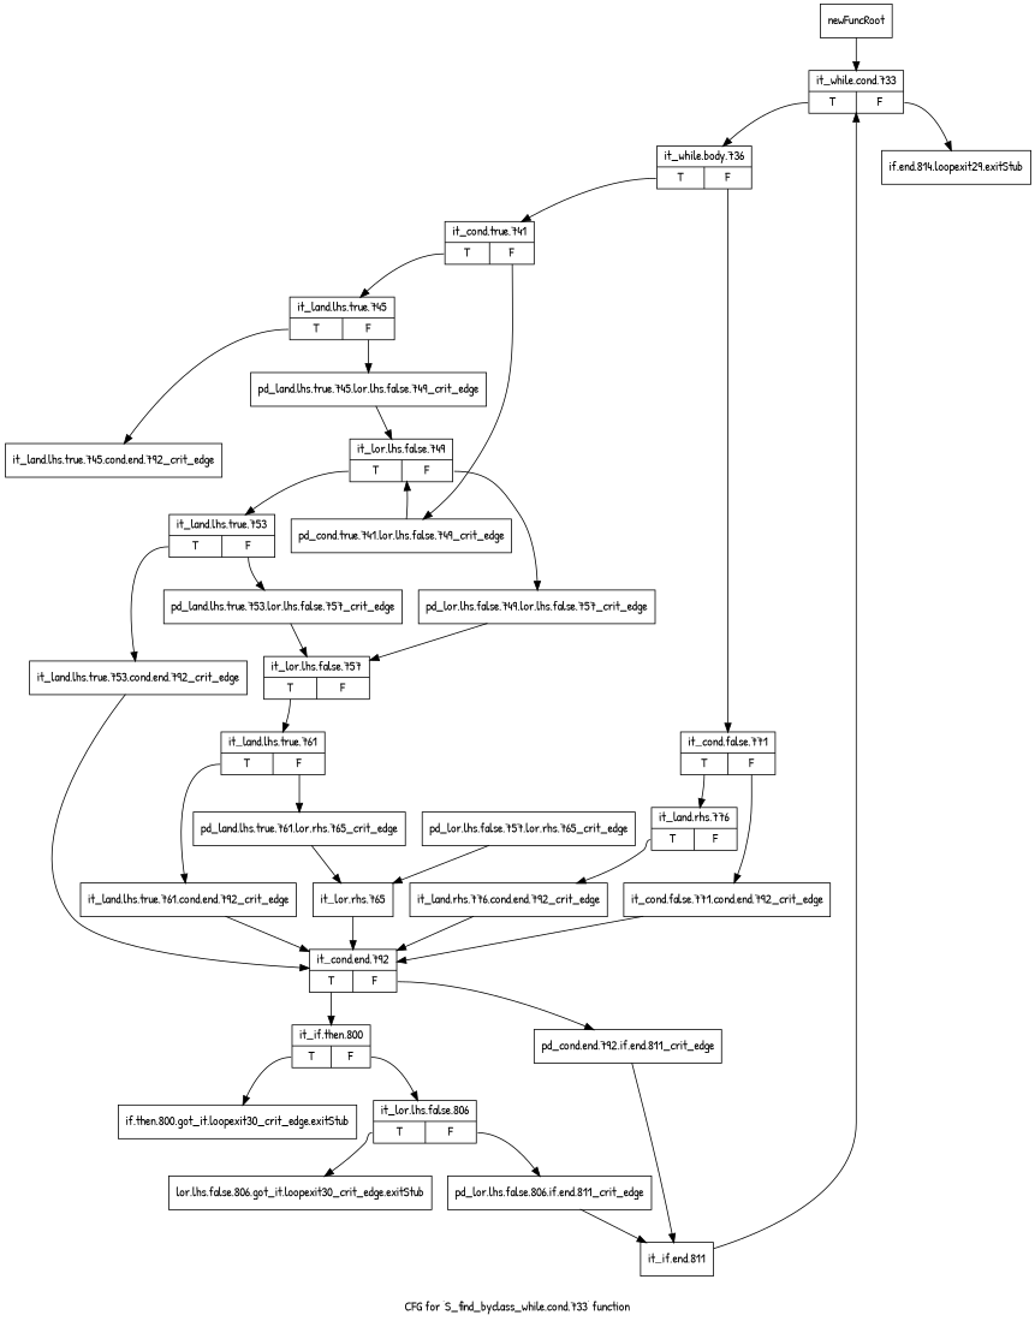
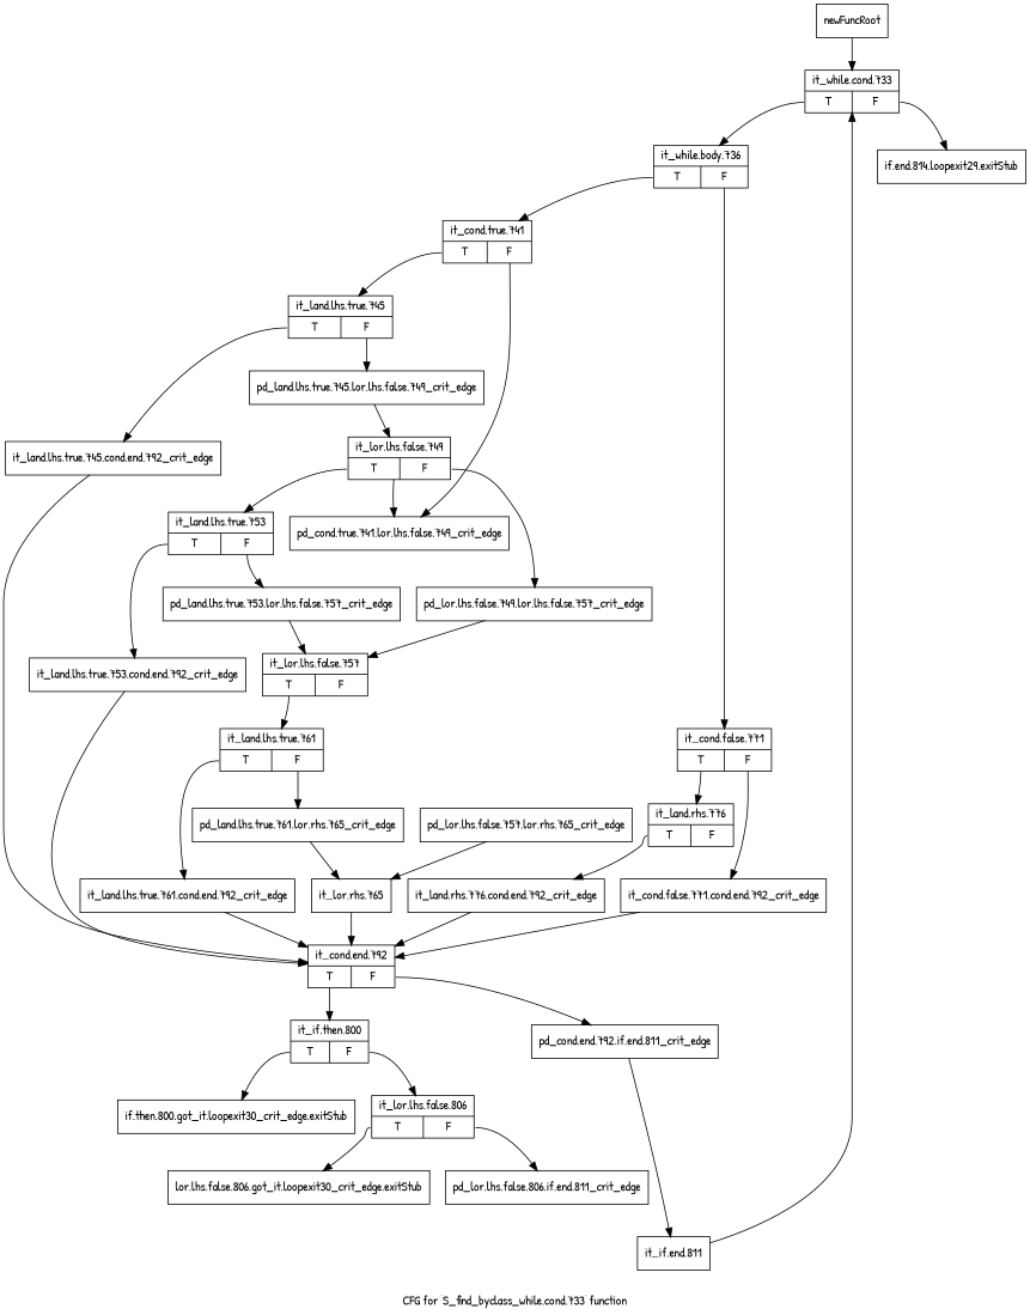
  digraph {
    fontname="Patrick Hand"
    label="CFG for 'S_find_byclass_while.cond.733' function"
    node [fontname="Patrick Hand" shape=record]
    edge [fontname="Patrick Hand"]
    n1 [label="{newFuncRoot}"]
    n2 [label="{it_while.cond.733|{<s0>T|<s1>F}}"]
    n3 [label="{if.end.814.loopexit29.exitStub}"]
    n4 [label="{it_while.body.736|{<s0>T|<s1>F}}"]
    n5 [label="{it_cond.true.741|{<s0>T|<s1>F}}"]
    n6 [label="{it_cond.false.771|{<s0>T|<s1>F}}"]
    n7 [label="{if.then.800.got_it.loopexit30_crit_edge.exitStub}"]
    n8 [label="{lor.lhs.false.806.got_it.loopexit30_crit_edge.exitStub}"]
    n9 [label="{it_land.lhs.true.745|{<s0>T|<s1>F}}"]
    n10 [label="{pd_cond.true.741.lor.lhs.false.749_crit_edge}"]
    n11 [label="{it_land.rhs.776|{<s0>T|<s1>F}}"]
    n12 [label="{it_cond.false.771.cond.end.792_crit_edge}"]
    n13 [label="{it_land.lhs.true.745.cond.end.792_crit_edge}"]
    n14 [label="{pd_land.lhs.true.745.lor.lhs.false.749_crit_edge}"]
    n15 [label="{it_lor.lhs.false.749|{<s0>T|<s1>F}}"]
    n16 [label="{it_land.rhs.776.cond.end.792_crit_edge}"]
    n17 [label="{it_cond.end.792|{<s0>T|<s1>F}}"]
    n18 [label="{it_if.then.800|{<s0>T|<s1>F}}"]
    n19 [label="{pd_cond.end.792.if.end.811_crit_edge}"]
    n20 [label="{it_lor.lhs.false.806|{<s0>T|<s1>F}}"]
    n21 [label="{it_if.end.811}"]
    n22 [label="{it_land.lhs.true.753|{<s0>T|<s1>F}}"]
    n23 [label="{pd_lor.lhs.false.749.lor.lhs.false.757_crit_edge}"]
    n24 [label="{it_land.lhs.true.753.cond.end.792_crit_edge}"]
    n25 [label="{pd_land.lhs.true.753.lor.lhs.false.757_crit_edge}"]
    n26 [label="{it_lor.lhs.false.757|{<s0>T|<s1>F}}"]
    n27 [label="{it_land.lhs.true.761|{<s0>T|<s1>F}}"]
    n28 [label="{it_land.lhs.true.761.cond.end.792_crit_edge}"]
    n29 [label="{pd_land.lhs.true.761.lor.rhs.765_crit_edge}"]
    n30 [label="{pd_lor.lhs.false.757.lor.rhs.765_crit_edge}"]
    n31 [label="{it_lor.rhs.765}"]
    n32 [label="{pd_lor.lhs.false.806.if.end.811_crit_edge}"]
    n1 -> n2
    n2 -> n3 [tailport=s1]
    n2 -> n4 [tailport=s0]
    n4 -> n5 [tailport=s0]
    n4 -> n6 [tailport=s1]
    n5 -> n9 [tailport=s0]
    n5 -> n10 [tailport=s1]
    n6 -> n11 [tailport=s0]
    n6 -> n12 [tailport=s1]
    n9 -> n13 [tailport=s0]
    n9 -> n14 [tailport=s1]
-   n10 -> n15
+   n15 -> n10
    n11 -> n16 [tailport=s0]
    n12 -> n17
+   n13 -> n17
    n14 -> n15
    n15 -> n22 [tailport=s0]
    n15 -> n23 [tailport=s1]
    n16 -> n17
    n17 -> n18 [tailport=s0]
    n17 -> n19 [tailport=s1]
    n18 -> n7 [tailport=s0]
    n18 -> n20 [tailport=s1]
    n19 -> n21
    n20 -> n8 [tailport=s0]
    n20 -> n32 [tailport=s1]
    n21 -> n2
    n22 -> n24 [tailport=s0]
    n22 -> n25 [tailport=s1]
    n23 -> n26
    n24 -> n17
    n25 -> n26
    n26 -> n27 [tailport=s0]
    n27 -> n28 [tailport=s0]
    n27 -> n29 [tailport=s1]
    n28 -> n17
    n29 -> n31
    n30 -> n31
    n31 -> n17
-   n32 -> n21
  }
